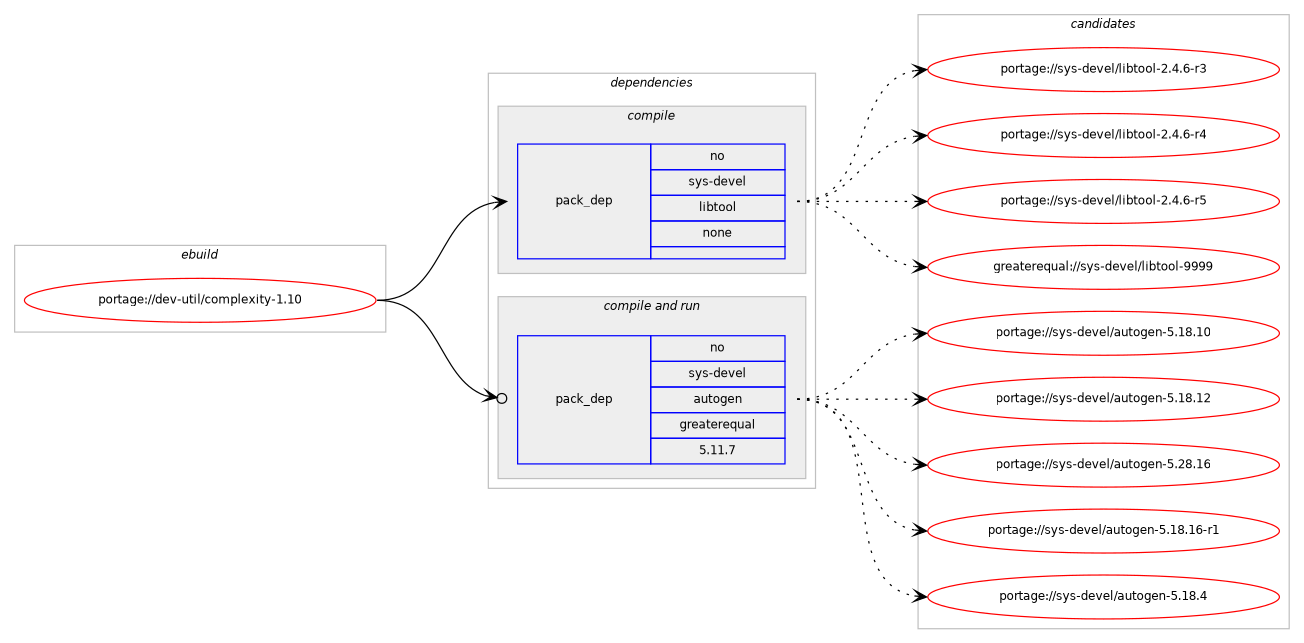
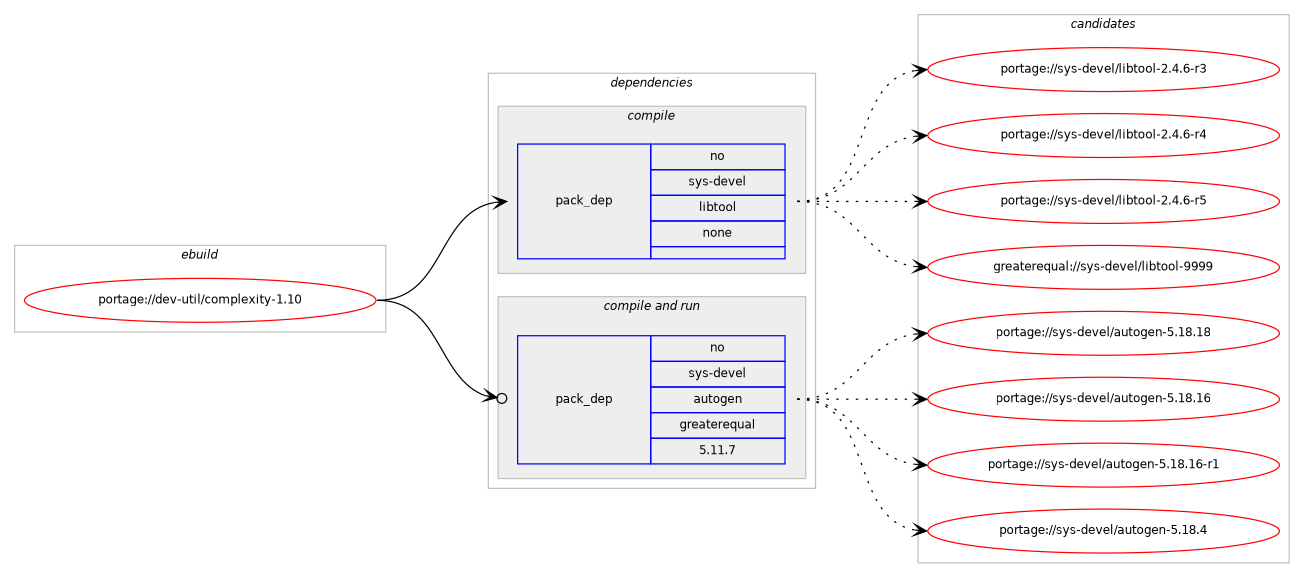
  digraph {
    compound=true
    concentrate=true
    fontname=Helvetica
    fontsize=10
    newrank=true
    rankdir=LR
    ranksep=1.5
    node [color=red fontname=Helvetica fontsize=10]
    edge [arrowhead=vee headport=w style=dotted tailport=e weight=100]
    n1 [label="portage://dev-util/complexity-1.10" width=4]
    n2 [color=blue label=<<TABLE BORDER="0" CELLBORDER="1" CELLSPACING="0" CELLPADDING="4" WIDTH="220"><TR><TD ROWSPAN="6" CELLPADDING="30">pack_dep</TD></TR><TR><TD WIDTH="110">no</TD></TR><TR><TD>sys-devel</TD></TR><TR><TD>libtool</TD></TR><TR><TD>none</TD></TR><TR><TD></TD></TR></TABLE>> shape=none]
    n3 [color=blue label=<<TABLE BORDER="0" CELLBORDER="1" CELLSPACING="0" CELLPADDING="4" WIDTH="220"><TR><TD ROWSPAN="6" CELLPADDING="30">pack_dep</TD></TR><TR><TD WIDTH="110">no</TD></TR><TR><TD>sys-devel</TD></TR><TR><TD>autogen</TD></TR><TR><TD>greaterequal</TD></TR><TR><TD>5.11.7</TD></TR></TABLE>> shape=none]
    n4 [label="portage://sys-devel/libtool-2.4.6-r3" width=4]
    n5 [label="portage://sys-devel/libtool-2.4.6-r4" width=4]
    n6 [label="portage://sys-devel/libtool-2.4.6-r5" width=4]
    n7 [label="greaterequal://sys-devel/libtool-9999" width=4]
-   n8 [label="portage://sys-devel/autogen-5.18.10" width=4]
-   n9 [label="portage://sys-devel/autogen-5.18.12" width=4]
-   n10 [label="portage://sys-devel/autogen-5.28.16" width=4]
+   n8 [label="portage://sys-devel/autogen-5.18.18" width=4]
+   n10 [label="portage://sys-devel/autogen-5.18.16" width=4]
    n11 [label="portage://sys-devel/autogen-5.18.16-r1" width=4]
    n12 [label="portage://sys-devel/autogen-5.18.4" width=4]
    subgraph cluster_1 {
      color=gray
      label=<<i>ebuild</i>>
      rank=same
      n1
    }
    subgraph cluster_2 {
      color=gray
      label=<<i>dependencies</i>>
      subgraph cluster_3 {
        color=gray
        fillcolor="#eeeeee"
        label=<<i>compile</i>>
        style=filled
        subgraph sub_4 {
          color=gray
          fillcolor="#eeeeee"
          label=<<i>compile</i>>
          style=filled
          n2
        }
      }
      subgraph cluster_5 {
        color=gray
        fillcolor="#eeeeee"
        label=<<i>compile and run</i>>
        style=filled
        subgraph sub_6 {
          color=gray
          fillcolor="#eeeeee"
          label=<<i>compile and run</i>>
          style=filled
          n3
        }
      }
      subgraph cluster_7 {
        color=gray
        fillcolor="#eeeeee"
        label=<<i>run</i>>
        style=filled
      }
    }
    subgraph cluster_8 {
      color=gray
      label=<<i>candidates</i>>
      rank=same
      subgraph sub_9 {
        color=black
        label=<<i>candidates</i>>
        nodesep=1
        rank=same
        n4
        n5
        n6
        n7
      }
      subgraph sub_10 {
        color=black
        label=<<i>candidates</i>>
        nodesep=1
        rank=same
        n8
-       n9
        n10
        n11
        n12
      }
    }
    n1 -> n2 [style=solid weight=20]
    n1 -> n3 [arrowhead=odotvee style=solid weight=20]
    n2 -> n4
    n2 -> n5
    n2 -> n6
    n2 -> n7
    n3 -> n8
-   n3 -> n9
    n3 -> n10
    n3 -> n11
    n3 -> n12
  }
